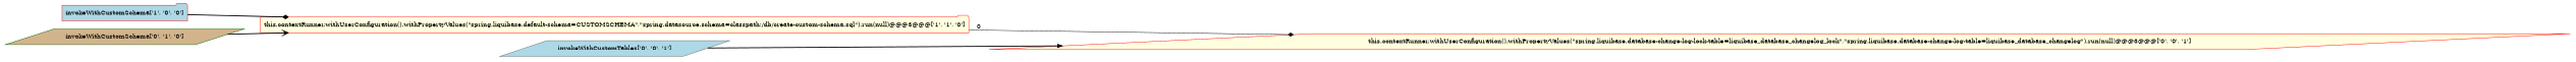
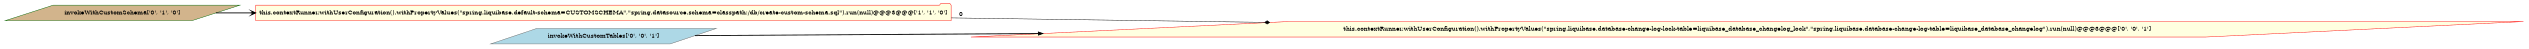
  digraph {
    rankdir=LR
    node [fillcolor=lightyellow shape=parallelogram style=filled color=red]
    edge [style=bold arrowhead=diamond]
    n1 [label="this.contextRunner.withUserConfiguration().withPropertyValues(\"spring.liquibase.database-change-log-lock-table=liquibase_database_changelog_lock\",\"spring.liquibase.database-change-log-table=liquibase_database_changelog\").run(null)@@@3@@@['0', '0', '1']"]
-   n2 [fillcolor=lightblue label="invokeWithCustomSchema['1', '0', '0']" shape=folder]
    n3 [label="this.contextRunner.withUserConfiguration().withPropertyValues(\"spring.liquibase.default-schema=CUSTOMSCHEMA\",\"spring.datasource.schema=classpath:/db/create-custom-schema.sql\").run(null)@@@3@@@['1', '1', '0']" shape=folder]
    n4 [fillcolor=tan label="invokeWithCustomSchema['0', '1', '0']" color=darkgreen]
    n5 [fillcolor=lightblue label="invokeWithCustomTables['0', '0', '1']" color=gray40]
-   n2 -> n3
    n3 -> n1 [label=0 style=solid]
    n4 -> n3 [arrowhead=vee]
    n5 -> n1 [arrowhead=normal]
  }
